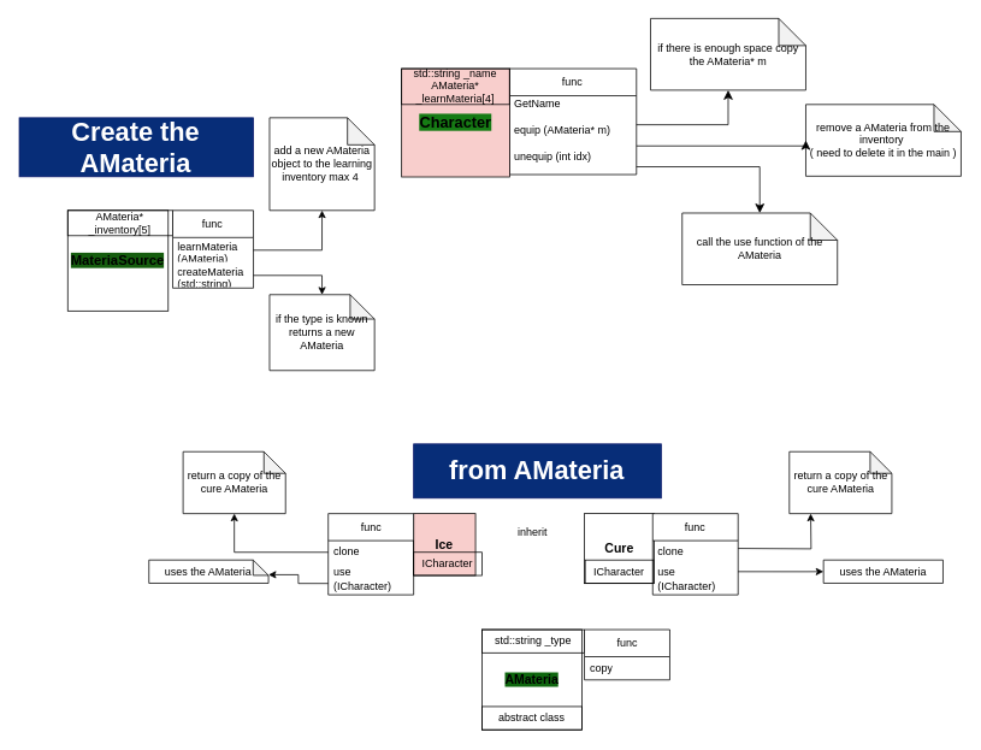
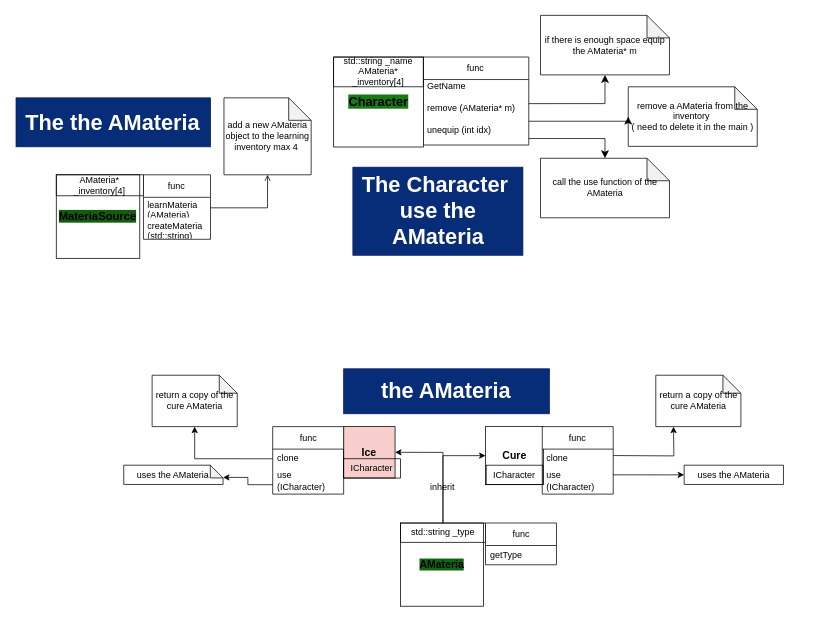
  <mxCell id="0" />
  <mxCell id="1" parent="0" />
  <mxCell id="2" value="" style="group" parent="1" vertex="1" connectable="0"><mxGeometry x="454" y="20" width="610" height="320" as="geometry" /></mxCell>
  <mxCell id="3" value="func" style="swimlane;fontStyle=0;childLayout=stackLayout;horizontal=1;startSize=30;horizontalStack=0;resizeParent=1;resizeParentMax=0;resizeLast=0;collapsible=1;marginBottom=0;whiteSpace=wrap;html=1;" parent="2" vertex="1"><mxGeometry x="109.487" y="55.588" width="140.769" height="117.353" as="geometry"><mxRectangle x="430" y="270" width="60" height="30" as="alternateBounds" /></mxGeometry></mxCell>
- <mxCell id="4" value="GetName&lt;div&gt;&lt;br&gt;&lt;div&gt;equip (AMateria* m)&lt;/div&gt;&lt;div&gt;&lt;br&gt;&lt;/div&gt;&lt;div&gt;unequip (int idx)&lt;/div&gt;&lt;div&gt;&lt;br&gt;&lt;/div&gt;&lt;div&gt;use (int idx, ICharacter&amp;amp; target)&lt;/div&gt;&lt;/div&gt;" style="text;strokeColor=none;fillColor=none;align=left;verticalAlign=middle;spacingLeft=4;spacingRight=4;overflow=hidden;points=[[0,0.5],[1,0.5]];portConstraint=eastwest;rotatable=0;whiteSpace=wrap;html=1;" parent="3" vertex="1"><mxGeometry y="30" width="140.769" height="87.353" as="geometry" /></mxCell>
+ <mxCell id="4" value="GetName&lt;div&gt;&lt;br&gt;&lt;div&gt;remove (AMateria* m)&lt;/div&gt;&lt;div&gt;&lt;br&gt;&lt;/div&gt;&lt;div&gt;unequip (int idx)&lt;/div&gt;&lt;div&gt;&lt;br&gt;&lt;/div&gt;&lt;div&gt;use (int idx, ICharacter&amp;amp; target)&lt;/div&gt;&lt;/div&gt;" style="text;strokeColor=none;fillColor=none;align=left;verticalAlign=middle;spacingLeft=4;spacingRight=4;overflow=hidden;points=[[0,0.5],[1,0.5]];portConstraint=eastwest;rotatable=0;whiteSpace=wrap;html=1;" parent="3" vertex="1"><mxGeometry y="30" width="140.769" height="87.353" as="geometry" /></mxCell>
  <mxCell id="5" value="" style="group" parent="2" vertex="1" connectable="0"><mxGeometry x="-10" y="55.59" width="120" height="120" as="geometry" /></mxCell>
- <mxCell id="6" value="&lt;font size=&quot;1&quot;&gt;&lt;b style=&quot;font-size: 17px; background-color: rgb(22, 123, 20);&quot;&gt;Character&lt;/b&gt;&lt;/font&gt;" style="whiteSpace=wrap;html=1;aspect=fixed;fillColor=#f8cecc;" parent="5" vertex="1"><mxGeometry width="120" height="120" as="geometry" /></mxCell>
- <mxCell id="7" value="std::string _name&lt;div&gt;AMateria* _learnMateria[4]&lt;/div&gt;" style="text;html=1;align=center;verticalAlign=middle;whiteSpace=wrap;rounded=0;strokeColor=default;" parent="5" vertex="1"><mxGeometry width="119.49" height="39.707" as="geometry" /></mxCell>
- <mxCell id="8" value="if there is enough space copy the AMateria* m" style="shape=note;whiteSpace=wrap;html=1;backgroundOutline=1;darkOpacity=0.05;" parent="2" vertex="1"><mxGeometry x="265.897" width="172.051" height="79.412" as="geometry" /></mxCell>
- <mxCell id="9" value="remove a AMateria from the inventory&amp;nbsp;&lt;br&gt;( need to delete it in the main )" style="shape=note;whiteSpace=wrap;html=1;backgroundOutline=1;darkOpacity=0.05;" parent="2" vertex="1"><mxGeometry x="437.949" y="95.294" width="172.051" height="79.412" as="geometry" /></mxCell>
- <mxCell id="10" value="call the use function of the AMateria" style="shape=note;whiteSpace=wrap;html=1;backgroundOutline=1;darkOpacity=0.05;" parent="2" vertex="1"><mxGeometry x="300.897" y="215.588" width="172.051" height="79.412" as="geometry" /></mxCell>
+ <mxCell id="6" value="&lt;font size=&quot;1&quot;&gt;&lt;b style=&quot;font-size: 17px; background-color: rgb(22, 123, 20);&quot;&gt;Character&lt;/b&gt;&lt;/font&gt;" style="whiteSpace=wrap;html=1;aspect=fixed;" parent="5" vertex="1"><mxGeometry width="120" height="120" as="geometry" /></mxCell>
+ <mxCell id="7" value="std::string _name&lt;div&gt;AMateria* _inventory[4]&lt;/div&gt;" style="text;html=1;align=center;verticalAlign=middle;whiteSpace=wrap;rounded=0;strokeColor=default;" parent="5" vertex="1"><mxGeometry width="119.49" height="39.707" as="geometry" /></mxCell>
+ <mxCell id="8" value="if there is enough space equip the AMateria* m" style="shape=note;whiteSpace=wrap;html=1;backgroundOutline=1;darkOpacity=0.05;" parent="2" vertex="1"><mxGeometry x="265.897" width="172.051" height="79.412" as="geometry" /></mxCell>
+ <mxCell id="9" value="remove a AMateria from the inventory&amp;nbsp;&lt;br&gt;( need to delete it in the main )" style="shape=note;whiteSpace=wrap;html=1;backgroundOutline=1;darkOpacity=0.05;" parent="2" vertex="1"><mxGeometry x="382.949" y="95.294" width="172.051" height="79.412" as="geometry" /></mxCell>
+ <mxCell id="10" value="call the use function of the AMateria" style="shape=note;whiteSpace=wrap;html=1;backgroundOutline=1;darkOpacity=0.05;" parent="2" vertex="1"><mxGeometry x="265.897" y="190.588" width="172.051" height="79.412" as="geometry" /></mxCell>
  <mxCell id="11" value="" style="edgeStyle=segmentEdgeStyle;endArrow=classic;html=1;curved=0;rounded=0;endSize=8;startSize=8;exitX=1;exitY=0.368;exitDx=0;exitDy=0;exitPerimeter=0;entryX=0.5;entryY=1;entryDx=0;entryDy=0;entryPerimeter=0;" parent="2" source="4" target="8" edge="1"><mxGeometry width="50" height="50" relative="1" as="geometry"><mxPoint x="273.718" y="95.294" as="sourcePoint" /><mxPoint x="312.821" y="55.588" as="targetPoint" /></mxGeometry></mxCell>
  <mxCell id="12" value="" style="edgeStyle=segmentEdgeStyle;endArrow=classic;html=1;curved=0;rounded=0;endSize=8;startSize=8;exitX=1;exitY=0.901;exitDx=0;exitDy=0;exitPerimeter=0;entryX=0.5;entryY=0;entryDx=0;entryDy=0;entryPerimeter=0;" parent="2" source="4" target="10" edge="1"><mxGeometry width="50" height="50" relative="1" as="geometry"><mxPoint x="273.718" y="95.294" as="sourcePoint" /><mxPoint x="312.821" y="55.588" as="targetPoint" /></mxGeometry></mxCell>
  <mxCell id="13" value="" style="edgeStyle=segmentEdgeStyle;endArrow=classic;html=1;curved=0;rounded=0;endSize=8;startSize=8;exitX=1.001;exitY=0.637;exitDx=0;exitDy=0;exitPerimeter=0;entryX=0;entryY=0.5;entryDx=0;entryDy=0;entryPerimeter=0;" parent="2" source="4" target="9" edge="1"><mxGeometry width="50" height="50" relative="1" as="geometry"><mxPoint x="273.718" y="95.294" as="sourcePoint" /><mxPoint x="312.821" y="55.588" as="targetPoint" /><Array as="points" /></mxGeometry></mxCell>
+ <mxCell id="14" value="&lt;b&gt;&lt;font style=&quot;font-size: 29px;&quot;&gt;The Character&amp;nbsp;&lt;br&gt;use the AMateria&lt;br&gt;&lt;/font&gt;&lt;/b&gt;" style="text;html=1;strokeColor=#071669;fillColor=#072d78;align=center;verticalAlign=middle;whiteSpace=wrap;rounded=0;fontColor=#ffffff;" parent="2" vertex="1"><mxGeometry x="15.64" y="202.5" width="226.79" height="117.5" as="geometry" /></mxCell>
  <mxCell id="15" value="" style="group" parent="1" vertex="1" connectable="0"><mxGeometry x="164" y="500" width="880" height="308.11" as="geometry" /></mxCell>
  <mxCell id="16" value="&lt;font style=&quot;font-size: 14px;&quot;&gt;&lt;b style=&quot;background-color: rgb(14, 103, 14);&quot;&gt;AMateria&lt;/b&gt;&lt;/font&gt;" style="whiteSpace=wrap;html=1;aspect=fixed;" parent="15" vertex="1"><mxGeometry x="369.03" y="197.14" width="110.97" height="110.97" as="geometry" /></mxCell>
- <mxCell id="17" value="abstract class" style="text;html=1;align=center;verticalAlign=middle;whiteSpace=wrap;rounded=0;strokeColor=default;" parent="15" vertex="1"><mxGeometry x="369.03" y="282.4" width="110.97" height="25.71" as="geometry" /></mxCell>
  <mxCell id="18" value="std::string _type" style="text;html=1;align=center;verticalAlign=middle;whiteSpace=wrap;rounded=0;strokeColor=default;" parent="15" vertex="1"><mxGeometry x="369.032" y="197.143" width="113.548" height="25.714" as="geometry" /></mxCell>
  <mxCell id="19" value="&lt;b&gt;&lt;font style=&quot;font-size: 14px;&quot;&gt;Cure&lt;/font&gt;&lt;/b&gt;" style="whiteSpace=wrap;html=1;aspect=fixed;" parent="15" vertex="1"><mxGeometry x="482.58" y="68.57" width="77.42" height="77.42" as="geometry" /></mxCell>
+ <mxCell id="20" value="" style="edgeStyle=orthogonalEdgeStyle;rounded=0;orthogonalLoop=1;jettySize=auto;html=1;entryX=0;entryY=0.5;entryDx=0;entryDy=0;exitX=0.5;exitY=0;exitDx=0;exitDy=0;" parent="15" source="18" target="19" edge="1"><mxGeometry relative="1" as="geometry"><mxPoint x="425.806" y="102.857" as="targetPoint" /></mxGeometry></mxCell>
  <mxCell id="21" value="&lt;b&gt;&lt;font style=&quot;font-size: 14px;&quot;&gt;Ice&lt;/font&gt;&lt;/b&gt;" style="whiteSpace=wrap;html=1;aspect=fixed;fillColor=#f8cecc;" parent="15" vertex="1"><mxGeometry x="293.333" y="68.571" width="68.571" height="68.571" as="geometry" /></mxCell>
+ <mxCell id="22" value="" style="edgeStyle=orthogonalEdgeStyle;rounded=0;orthogonalLoop=1;jettySize=auto;html=1;entryX=1;entryY=0.5;entryDx=0;entryDy=0;exitX=0.5;exitY=0;exitDx=0;exitDy=0;" parent="15" source="18" target="21" edge="1"><mxGeometry relative="1" as="geometry"><mxPoint x="435.269" y="205.714" as="sourcePoint" /><mxPoint x="492.043" y="111.429" as="targetPoint" /><Array as="points"><mxPoint x="425.806" y="102.857" /></Array></mxGeometry></mxCell>
  <mxCell id="23" value="ICharacter" style="text;html=1;align=center;verticalAlign=middle;whiteSpace=wrap;rounded=0;strokeColor=default;" parent="15" vertex="1"><mxGeometry x="293.333" y="111.429" width="75.699" height="25.714" as="geometry" /></mxCell>
  <mxCell id="24" value="ICharacter" style="text;html=1;align=center;verticalAlign=middle;whiteSpace=wrap;rounded=0;strokeColor=default;" parent="15" vertex="1"><mxGeometry x="483.441" y="119.999" width="75.699" height="25.714" as="geometry" /></mxCell>
- <mxCell id="25" value="inherit" style="text;html=1;align=center;verticalAlign=middle;whiteSpace=wrap;rounded=0;" parent="15" vertex="1"><mxGeometry x="397.419" y="77.143" width="56.774" height="25.714" as="geometry" /></mxCell>
+ <mxCell id="25" value="inherit" style="text;html=1;align=center;verticalAlign=middle;whiteSpace=wrap;rounded=0;" parent="15" vertex="1"><mxGeometry x="397.419" y="137.143" width="56.774" height="25.714" as="geometry" /></mxCell>
  <mxCell id="26" value="func" style="swimlane;fontStyle=0;childLayout=stackLayout;horizontal=1;startSize=30;horizontalStack=0;resizeParent=1;resizeParentMax=0;resizeLast=0;collapsible=1;marginBottom=0;whiteSpace=wrap;html=1;" parent="15" vertex="1"><mxGeometry x="558.28" y="68.571" width="94.62" height="90.004" as="geometry" /></mxCell>
  <mxCell id="27" value="clone" style="text;strokeColor=none;fillColor=none;align=left;verticalAlign=middle;spacingLeft=4;spacingRight=4;overflow=hidden;points=[[0,0.5],[1,0.5]];portConstraint=eastwest;rotatable=0;whiteSpace=wrap;html=1;" parent="26" vertex="1"><mxGeometry y="30" width="94.62" height="25.714" as="geometry" /></mxCell>
  <mxCell id="28" value="use (ICharacter)" style="text;strokeColor=none;fillColor=none;align=left;verticalAlign=middle;spacingLeft=4;spacingRight=4;overflow=hidden;points=[[0,0.5],[1,0.5]];portConstraint=eastwest;rotatable=0;whiteSpace=wrap;html=1;" parent="26" vertex="1"><mxGeometry y="55.714" width="94.62" height="34.29" as="geometry" /></mxCell>
  <mxCell id="29" value="func" style="swimlane;fontStyle=0;childLayout=stackLayout;horizontal=1;startSize=30;horizontalStack=0;resizeParent=1;resizeParentMax=0;resizeLast=0;collapsible=1;marginBottom=0;whiteSpace=wrap;html=1;" parent="15" vertex="1"><mxGeometry x="198.71" y="68.571" width="94.62" height="90.004" as="geometry" /></mxCell>
  <mxCell id="30" value="clone" style="text;strokeColor=none;fillColor=none;align=left;verticalAlign=middle;spacingLeft=4;spacingRight=4;overflow=hidden;points=[[0,0.5],[1,0.5]];portConstraint=eastwest;rotatable=0;whiteSpace=wrap;html=1;" parent="29" vertex="1"><mxGeometry y="30" width="94.62" height="25.714" as="geometry" /></mxCell>
  <mxCell id="31" value="use (ICharacter)" style="text;strokeColor=none;fillColor=none;align=left;verticalAlign=middle;spacingLeft=4;spacingRight=4;overflow=hidden;points=[[0,0.5],[1,0.5]];portConstraint=eastwest;rotatable=0;whiteSpace=wrap;html=1;" parent="29" vertex="1"><mxGeometry y="55.714" width="94.62" height="34.29" as="geometry" /></mxCell>
  <mxCell id="32" value="func" style="swimlane;fontStyle=0;childLayout=stackLayout;horizontal=1;startSize=30;horizontalStack=0;resizeParent=1;resizeParentMax=0;resizeLast=0;collapsible=1;marginBottom=0;whiteSpace=wrap;html=1;" parent="15" vertex="1"><mxGeometry x="482.581" y="197.143" width="94.624" height="55.714" as="geometry"><mxRectangle x="430" y="270" width="60" height="30" as="alternateBounds" /></mxGeometry></mxCell>
- <mxCell id="33" value="copy" style="text;strokeColor=none;fillColor=none;align=left;verticalAlign=middle;spacingLeft=4;spacingRight=4;overflow=hidden;points=[[0,0.5],[1,0.5]];portConstraint=eastwest;rotatable=0;whiteSpace=wrap;html=1;" parent="32" vertex="1"><mxGeometry y="30" width="94.624" height="25.714" as="geometry" /></mxCell>
+ <mxCell id="33" value="getType" style="text;strokeColor=none;fillColor=none;align=left;verticalAlign=middle;spacingLeft=4;spacingRight=4;overflow=hidden;points=[[0,0.5],[1,0.5]];portConstraint=eastwest;rotatable=0;whiteSpace=wrap;html=1;" parent="32" vertex="1"><mxGeometry y="30" width="94.624" height="25.714" as="geometry" /></mxCell>
  <mxCell id="34" style="edgeStyle=orthogonalEdgeStyle;rounded=0;orthogonalLoop=1;jettySize=auto;html=1;entryX=0.5;entryY=1;entryDx=0;entryDy=0;entryPerimeter=0;" parent="15" edge="1"><mxGeometry relative="1" as="geometry"><mxPoint x="733.333" y="68.571" as="targetPoint" /><mxPoint x="652.903" y="107.143" as="sourcePoint" /></mxGeometry></mxCell>
  <mxCell id="35" style="edgeStyle=orthogonalEdgeStyle;rounded=0;orthogonalLoop=1;jettySize=auto;html=1;exitX=1;exitY=0.5;exitDx=0;exitDy=0;" parent="15" edge="1"><mxGeometry relative="1" as="geometry"><mxPoint x="747.527" y="132.857" as="targetPoint" /><mxPoint x="652.903" y="132.857" as="sourcePoint" /><Array as="points"><mxPoint x="728.602" y="132.857" /><mxPoint x="728.602" y="132.857" /></Array></mxGeometry></mxCell>
  <mxCell id="36" value="uses the AMateria" style="shape=note;whiteSpace=wrap;html=1;backgroundOutline=1;darkOpacity=0.05;size=0;" parent="15" vertex="1"><mxGeometry x="747.527" y="120" width="132.473" height="25.714" as="geometry" /></mxCell>
  <mxCell id="37" value="return a copy of the cure AMateria" style="shape=note;whiteSpace=wrap;html=1;backgroundOutline=1;darkOpacity=0.05;size=24;" parent="15" vertex="1"><mxGeometry x="709.677" width="113.548" height="68.571" as="geometry" /></mxCell>
  <mxCell id="38" style="edgeStyle=orthogonalEdgeStyle;rounded=0;orthogonalLoop=1;jettySize=auto;html=1;entryX=0.5;entryY=1;entryDx=0;entryDy=0;entryPerimeter=0;exitX=0;exitY=0.5;exitDx=0;exitDy=0;" parent="15" source="30" target="40" edge="1"><mxGeometry relative="1" as="geometry"><mxPoint x="23.656" y="85.714" as="targetPoint" /><mxPoint x="-56.774" y="124.286" as="sourcePoint" /></mxGeometry></mxCell>
  <mxCell id="39" value="uses the AMateria" style="shape=note;whiteSpace=wrap;html=1;backgroundOutline=1;darkOpacity=0.05;size=17;" parent="15" vertex="1"><mxGeometry y="120" width="132.473" height="25.714" as="geometry" /></mxCell>
  <mxCell id="40" value="return a copy of the cure AMateria" style="shape=note;whiteSpace=wrap;html=1;backgroundOutline=1;darkOpacity=0.05;size=24;" parent="15" vertex="1"><mxGeometry x="37.849" width="113.548" height="68.571" as="geometry" /></mxCell>
  <mxCell id="41" style="edgeStyle=orthogonalEdgeStyle;rounded=0;orthogonalLoop=1;jettySize=auto;html=1;exitX=0;exitY=0.634;exitDx=0;exitDy=0;entryX=1;entryY=0.634;entryDx=0;entryDy=0;entryPerimeter=0;exitPerimeter=0;" parent="15" source="31" target="39" edge="1"><mxGeometry relative="1" as="geometry" /></mxCell>
- <mxCell id="42" value="&lt;b&gt;&lt;font style=&quot;font-size: 29px;&quot;&gt;from AMateria&lt;/font&gt;&lt;/b&gt;" style="text;html=1;strokeColor=#071669;fillColor=#072d78;align=center;verticalAlign=middle;whiteSpace=wrap;rounded=0;fontColor=#ffffff;" parent="15" vertex="1"><mxGeometry x="293.333" y="-8.571" width="274.409" height="60" as="geometry" /></mxCell>
+ <mxCell id="42" value="&lt;b&gt;&lt;font style=&quot;font-size: 29px;&quot;&gt;the AMateria&lt;/font&gt;&lt;/b&gt;" style="text;html=1;strokeColor=#071669;fillColor=#072d78;align=center;verticalAlign=middle;whiteSpace=wrap;rounded=0;fontColor=#ffffff;" parent="15" vertex="1"><mxGeometry x="293.333" y="-8.571" width="274.409" height="60" as="geometry" /></mxCell>
  <mxCell id="43" value="" style="group" parent="1" vertex="1" connectable="0"><mxGeometry x="74" y="130" width="340" height="280" as="geometry" /></mxCell>
  <mxCell id="44" value="&lt;b&gt;&lt;font style=&quot;font-size: 15px; background-color: rgb(21, 93, 14);&quot;&gt;MateriaSource&lt;/font&gt;&lt;/b&gt;" style="whiteSpace=wrap;html=1;aspect=fixed;" parent="43" vertex="1"><mxGeometry y="102.667" width="111.398" height="111.398" as="geometry" /></mxCell>
- <mxCell id="45" value="AMateria* _inventory[5]" style="text;html=1;align=center;verticalAlign=middle;whiteSpace=wrap;rounded=0;strokeColor=default;" parent="43" vertex="1"><mxGeometry y="102.667" width="116.316" height="28.0" as="geometry" /></mxCell>
+ <mxCell id="45" value="AMateria* _inventory[4]" style="text;html=1;align=center;verticalAlign=middle;whiteSpace=wrap;rounded=0;strokeColor=default;" parent="43" vertex="1"><mxGeometry y="102.667" width="116.316" height="28.0" as="geometry" /></mxCell>
  <mxCell id="46" value="func" style="swimlane;fontStyle=0;childLayout=stackLayout;horizontal=1;startSize=30;horizontalStack=0;resizeParent=1;resizeParentMax=0;resizeLast=0;collapsible=1;marginBottom=0;whiteSpace=wrap;html=1;" parent="43" vertex="1"><mxGeometry x="116.316" y="102.667" width="89.474" height="86" as="geometry" /></mxCell>
  <mxCell id="47" value="learnMateria (AMateria)" style="text;strokeColor=none;fillColor=none;align=left;verticalAlign=middle;spacingLeft=4;spacingRight=4;overflow=hidden;points=[[0,0.5],[1,0.5]];portConstraint=eastwest;rotatable=0;whiteSpace=wrap;html=1;" parent="46" vertex="1"><mxGeometry y="30" width="89.474" height="28.0" as="geometry" /></mxCell>
  <mxCell id="48" value="createMateria (std::string)" style="text;strokeColor=none;fillColor=none;align=left;verticalAlign=middle;spacingLeft=4;spacingRight=4;overflow=hidden;points=[[0,0.5],[1,0.5]];portConstraint=eastwest;rotatable=0;whiteSpace=wrap;html=1;" parent="46" vertex="1"><mxGeometry y="58" width="89.474" height="28.0" as="geometry" /></mxCell>
- <mxCell id="49" style="edgeStyle=orthogonalEdgeStyle;rounded=0;orthogonalLoop=1;jettySize=auto;html=1;entryX=0.5;entryY=1;entryDx=0;entryDy=0;entryPerimeter=0;" parent="43" source="47" target="50" edge="1"><mxGeometry relative="1" as="geometry"><mxPoint x="322.105" y="102.667" as="targetPoint" /></mxGeometry></mxCell>
+ <mxCell id="49" style="edgeStyle=orthogonalEdgeStyle;rounded=0;orthogonalLoop=1;jettySize=auto;html=1;entryX=0.5;entryY=1;entryDx=0;entryDy=0;entryPerimeter=0;endArrow=open;" parent="43" source="47" target="50" edge="1"><mxGeometry relative="1" as="geometry"><mxPoint x="322.105" y="102.667" as="targetPoint" /></mxGeometry></mxCell>
  <mxCell id="50" value="add a new AMateria object to the learning inventory max 4&amp;nbsp;" style="shape=note;whiteSpace=wrap;html=1;backgroundOutline=1;darkOpacity=0.05;" parent="43" vertex="1"><mxGeometry x="223.684" width="116.316" height="102.667" as="geometry" /></mxCell>
- <mxCell id="51" value="if the type is known returns a new AMateria" style="shape=note;whiteSpace=wrap;html=1;backgroundOutline=1;darkOpacity=0.05;size=27;" parent="43" vertex="1"><mxGeometry x="223.684" y="196.0" width="116.316" height="84.0" as="geometry" /></mxCell>
- <mxCell id="52" style="edgeStyle=orthogonalEdgeStyle;rounded=0;orthogonalLoop=1;jettySize=auto;html=1;entryX=0.5;entryY=0;entryDx=0;entryDy=0;entryPerimeter=0;exitX=1;exitY=0.5;exitDx=0;exitDy=0;" parent="43" source="48" target="51" edge="1"><mxGeometry relative="1" as="geometry"><mxPoint x="281.842" y="102.667" as="targetPoint" /><mxPoint x="205.789" y="144.667" as="sourcePoint" /></mxGeometry></mxCell>
- <mxCell id="53" value="&lt;b&gt;&lt;font style=&quot;font-size: 29px;&quot;&gt;Create the AMateria&lt;/font&gt;&lt;/b&gt;" style="text;html=1;strokeColor=#071669;fillColor=#072d78;align=center;verticalAlign=middle;whiteSpace=wrap;rounded=0;fontColor=#ffffff;" parent="43" vertex="1"><mxGeometry x="-53.684" width="259.474" height="65.333" as="geometry" /></mxCell>
+ <mxCell id="53" value="&lt;b&gt;&lt;font style=&quot;font-size: 29px;&quot;&gt;The the AMateria&lt;/font&gt;&lt;/b&gt;" style="text;html=1;strokeColor=#071669;fillColor=#072d78;align=center;verticalAlign=middle;whiteSpace=wrap;rounded=0;fontColor=#ffffff;" parent="43" vertex="1"><mxGeometry x="-53.684" width="259.474" height="65.333" as="geometry" /></mxCell>
